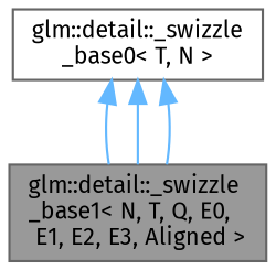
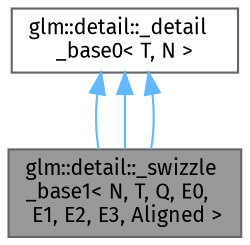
  digraph {
    fontname="Fira Sans"
    node [color=gray40 fontname="Fira Sans" fontsize=10 shape=box style=filled]
    edge [color=steelblue1 dir=back fontname="Fira Sans" fontsize=10 labelfontname=Helvetica labelfontsize=10 style=solid]
    n1 [fillcolor=grey60 fontcolor=black height=0.2 label="glm::detail::_swizzle\l_base1\< N, T, Q, E0,\l E1, E2, E3, Aligned \>" width=0.4]
-   n2 [fillcolor=white height=0.2 label="glm::detail::_swizzle\l_base0\< T, N \>" width=0.4]
+   n2 [fillcolor=white height=0.2 label="glm::detail::_detail\l_base0\< T, N \>" width=0.4]
    n2 -> n1
    n2 -> n1
    n2 -> n1
  }
